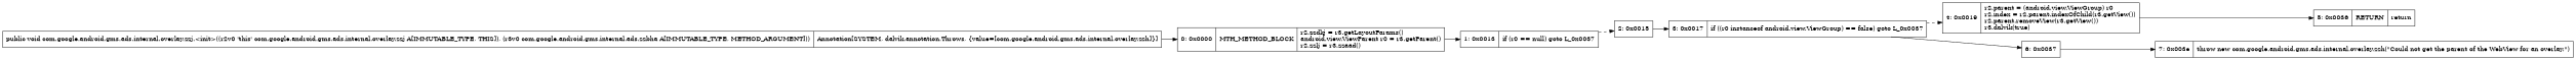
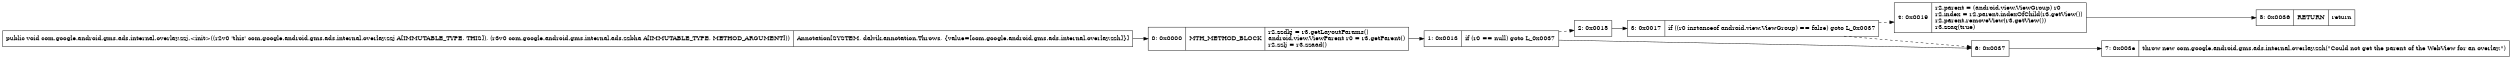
  digraph {
    rankdir=LR
    node [shape=record]
    n1 [label="{0\:\ 0x0000|MTH_METHOD_BLOCK\l|r2.zzdkj = r3.getLayoutParams()\landroid.view.ViewParent r0 = r3.getParent()\lr2.zzlj = r3.zzaad()\l}"]
    n2 [label="{1\:\ 0x0013|if (r0 == null) goto L_0x0037\l}"]
    n3 [label="{2\:\ 0x0015}"]
    n4 [label="{6\:\ 0x0037}"]
    n5 [label="{3\:\ 0x0017|if ((r0 instanceof android.view.ViewGroup) == false) goto L_0x0037\l}"]
    n6 [label="{7\:\ 0x003e|throw new com.google.android.gms.ads.internal.overlay.zzh(\"Could not get the parent of the WebView for an overlay.\")\l}"]
-   n7 [label="{4\:\ 0x0019|r2.parent = (android.view.ViewGroup) r0\lr2.index = r2.parent.indexOfChild(r3.getView())\lr2.parent.removeView(r3.getView())\lr3.dalvik(true)\l}"]
+   n7 [label="{4\:\ 0x0019|r2.parent = (android.view.ViewGroup) r0\lr2.index = r2.parent.indexOfChild(r3.getView())\lr2.parent.removeView(r3.getView())\lr3.zzaq(true)\l}"]
    n8 [label="{5\:\ 0x0036|RETURN\l|return\l}"]
    n9 [label="{public void com.google.android.gms.ads.internal.overlay.zzj.\<init\>((r2v0 'this' com.google.android.gms.ads.internal.overlay.zzj A[IMMUTABLE_TYPE, THIS]), (r3v0 com.google.android.gms.internal.ads.zzbha A[IMMUTABLE_TYPE, METHOD_ARGUMENT]))  | Annotation[SYSTEM, dalvik.annotation.Throws, \{value=[com.google.android.gms.ads.internal.overlay.zzh]\}]\l}"]
    n1 -> n2
    n2 -> n3 [style=dashed]
+   n2 -> n4
    n3 -> n5
    n4 -> n6
-   n5 -> n4
+   n5 -> n4 [style=dashed]
    n5 -> n7 [style=dashed]
    n7 -> n8
    n9 -> n1
  }
